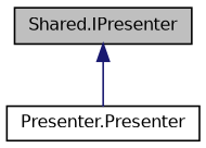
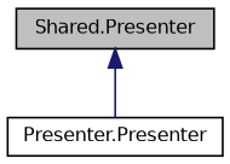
  digraph {
    node [color=black fontname=Helvetica fontsize=10 shape=record style=filled]
-   n1 [fillcolor=grey75 fontcolor=black height=0.2 label="Shared.IPresenter" width=0.4]
+   n1 [fillcolor=grey75 fontcolor=black height=0.2 label="Shared.Presenter" width=0.4]
    n2 [fillcolor=white height=0.2 label="Presenter.Presenter" width=0.4]
    n1 -> n2 [color=midnightblue dir=back fontname=Helvetica fontsize=10 labelfontname=Helvetica labelfontsize=10 style=solid]
  }
